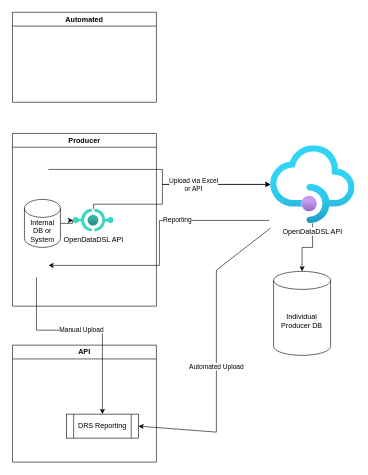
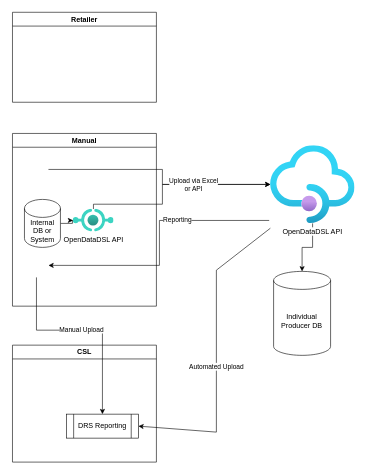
  <mxCell id="0" />
  <mxCell id="1" parent="0" />
  <mxCell id="2" value="Individual&lt;br&gt;Producer DB" style="shape=cylinder3;whiteSpace=wrap;html=1;boundedLbl=1;backgroundOutline=1;size=15;" vertex="1" parent="1"><mxGeometry x="455.41" y="452" width="95" height="140" as="geometry" /></mxCell>
- <mxCell id="3" value="Producer" style="swimlane;whiteSpace=wrap;html=1;" vertex="1" parent="1"><mxGeometry x="20" y="222" width="240" height="288" as="geometry" /></mxCell>
+ <mxCell id="3" value="Manual" style="swimlane;whiteSpace=wrap;html=1;" vertex="1" parent="1"><mxGeometry x="20" y="222" width="240" height="288" as="geometry" /></mxCell>
  <mxCell id="4" value="" style="shape=image;html=1;verticalAlign=top;verticalLabelPosition=bottom;labelBackgroundColor=#ffffff;imageAspect=0;aspect=fixed;image=https://cdn3.iconfinder.com/data/icons/document-icons-2/30/647714-excel-128.png" vertex="1" parent="3"><mxGeometry x="20" y="40" width="40" height="40" as="geometry" /></mxCell>
  <mxCell id="5" value="OpenDataDSL API" style="image;aspect=fixed;html=1;points=[];align=center;fontSize=12;image=img/lib/azure2/other/API_Proxy.svg;" vertex="1" parent="3"><mxGeometry x="101" y="126" width="68" height="38" as="geometry" /></mxCell>
  <mxCell id="6" value="" style="shape=image;html=1;verticalAlign=top;verticalLabelPosition=bottom;labelBackgroundColor=#ffffff;imageAspect=0;aspect=fixed;image=https://cdn3.iconfinder.com/data/icons/document-icons-2/30/647714-excel-128.png" vertex="1" parent="3"><mxGeometry x="20" y="200" width="40" height="40" as="geometry" /></mxCell>
  <mxCell id="7" value="" style="edgeStyle=orthogonalEdgeStyle;rounded=0;orthogonalLoop=1;jettySize=auto;html=1;" edge="1" parent="3" source="8" target="5"><mxGeometry relative="1" as="geometry" /></mxCell>
  <mxCell id="8" value="Internal DB or System" style="shape=cylinder3;whiteSpace=wrap;html=1;boundedLbl=1;backgroundOutline=1;size=15;" vertex="1" parent="3"><mxGeometry x="20" y="110" width="60" height="80" as="geometry" /></mxCell>
  <mxCell id="9" style="edgeStyle=orthogonalEdgeStyle;rounded=0;orthogonalLoop=1;jettySize=auto;html=1;" edge="1" parent="1" source="4" target="15"><mxGeometry relative="1" as="geometry"><mxPoint x="380" y="282" as="targetPoint" /><Array as="points"><mxPoint x="270" y="282" /><mxPoint x="270" y="307" /></Array></mxGeometry></mxCell>
  <mxCell id="10" style="edgeStyle=orthogonalEdgeStyle;rounded=0;orthogonalLoop=1;jettySize=auto;html=1;" edge="1" parent="1" source="5" target="15"><mxGeometry relative="1" as="geometry"><mxPoint x="370" y="332" as="targetPoint" /><Array as="points"><mxPoint x="270" y="340" /><mxPoint x="270" y="307" /></Array></mxGeometry></mxCell>
  <mxCell id="11" value="Upload via Excel&lt;br&gt;or API" style="edgeLabel;html=1;align=center;verticalAlign=middle;resizable=0;points=[];" vertex="1" connectable="0" parent="10"><mxGeometry x="0.232" relative="1" as="geometry"><mxPoint as="offset" /></mxGeometry></mxCell>
  <mxCell id="12" style="edgeStyle=orthogonalEdgeStyle;rounded=0;orthogonalLoop=1;jettySize=auto;html=1;entryX=1;entryY=0.5;entryDx=0;entryDy=0;exitX=-0.014;exitY=0.962;exitDx=0;exitDy=0;exitPerimeter=0;" edge="1" parent="1" source="15" target="6"><mxGeometry relative="1" as="geometry" /></mxCell>
  <mxCell id="13" value="Reporting" style="edgeLabel;html=1;align=center;verticalAlign=middle;resizable=0;points=[];" vertex="1" connectable="0" parent="12"><mxGeometry x="-0.305" y="-2" relative="1" as="geometry"><mxPoint as="offset" /></mxGeometry></mxCell>
  <mxCell id="14" value="" style="edgeStyle=orthogonalEdgeStyle;rounded=0;orthogonalLoop=1;jettySize=auto;html=1;" edge="1" parent="1" source="15" target="2"><mxGeometry relative="1" as="geometry" /></mxCell>
  <mxCell id="15" value="OpenDataDSL API" style="image;aspect=fixed;html=1;points=[];align=center;fontSize=12;image=img/lib/azure2/app_services/API_Management_Services.svg;" vertex="1" parent="1"><mxGeometry x="450" y="242" width="140.83" height="130" as="geometry" /></mxCell>
- <mxCell id="16" value="Automated" style="swimlane;whiteSpace=wrap;html=1;" vertex="1" parent="1"><mxGeometry x="20" y="20" width="240" height="150" as="geometry" /></mxCell>
+ <mxCell id="16" value="Retailer" style="swimlane;whiteSpace=wrap;html=1;" vertex="1" parent="1"><mxGeometry x="20" y="20" width="240" height="150" as="geometry" /></mxCell>
  <mxCell id="17" value="" style="shape=image;html=1;verticalAlign=top;verticalLabelPosition=bottom;labelBackgroundColor=#ffffff;imageAspect=0;aspect=fixed;image=https://cdn3.iconfinder.com/data/icons/document-icons-2/30/647714-excel-128.png" vertex="1" parent="16"><mxGeometry x="20" y="40" width="40" height="40" as="geometry" /></mxCell>
  <mxCell id="18" value="" style="shape=image;html=1;verticalAlign=top;verticalLabelPosition=bottom;labelBackgroundColor=#ffffff;imageAspect=0;aspect=fixed;image=https://cdn3.iconfinder.com/data/icons/document-icons-2/30/647702-excel-128.png" vertex="1" parent="16"><mxGeometry x="15" y="90" width="50" height="50" as="geometry" /></mxCell>
- <mxCell id="19" value="API" style="swimlane;whiteSpace=wrap;html=1;" vertex="1" parent="1"><mxGeometry x="20" y="575" width="240" height="195" as="geometry" /></mxCell>
+ <mxCell id="19" value="CSL" style="swimlane;whiteSpace=wrap;html=1;" vertex="1" parent="1"><mxGeometry x="20" y="575" width="240" height="195" as="geometry" /></mxCell>
  <mxCell id="20" value="DRS Reporting" style="shape=process;whiteSpace=wrap;html=1;backgroundOutline=1;" vertex="1" parent="19"><mxGeometry x="90" y="115" width="120" height="40" as="geometry" /></mxCell>
  <mxCell id="21" style="edgeStyle=orthogonalEdgeStyle;rounded=0;orthogonalLoop=1;jettySize=auto;html=1;entryX=0.5;entryY=0;entryDx=0;entryDy=0;" edge="1" parent="1" source="6" target="20"><mxGeometry relative="1" as="geometry"><Array as="points"><mxPoint x="60" y="550" /><mxPoint x="170" y="550" /></Array></mxGeometry></mxCell>
  <mxCell id="22" value="Manual Upload" style="edgeLabel;html=1;align=center;verticalAlign=middle;resizable=0;points=[];" vertex="1" connectable="0" parent="21"><mxGeometry x="-0.041" y="2" relative="1" as="geometry"><mxPoint as="offset" /></mxGeometry></mxCell>
  <mxCell id="23" value="" style="endArrow=classic;html=1;rounded=0;entryX=1;entryY=0.5;entryDx=0;entryDy=0;" edge="1" parent="1" target="20"><mxGeometry width="50" height="50" relative="1" as="geometry"><mxPoint x="450" y="380" as="sourcePoint" /><mxPoint x="380" y="500" as="targetPoint" /><Array as="points"><mxPoint x="360" y="450" /><mxPoint x="360" y="720" /></Array></mxGeometry></mxCell>
  <mxCell id="24" value="Automated Upload" style="edgeLabel;html=1;align=center;verticalAlign=middle;resizable=0;points=[];" vertex="1" connectable="0" parent="23"><mxGeometry x="0.07" y="-1" relative="1" as="geometry"><mxPoint as="offset" /></mxGeometry></mxCell>
